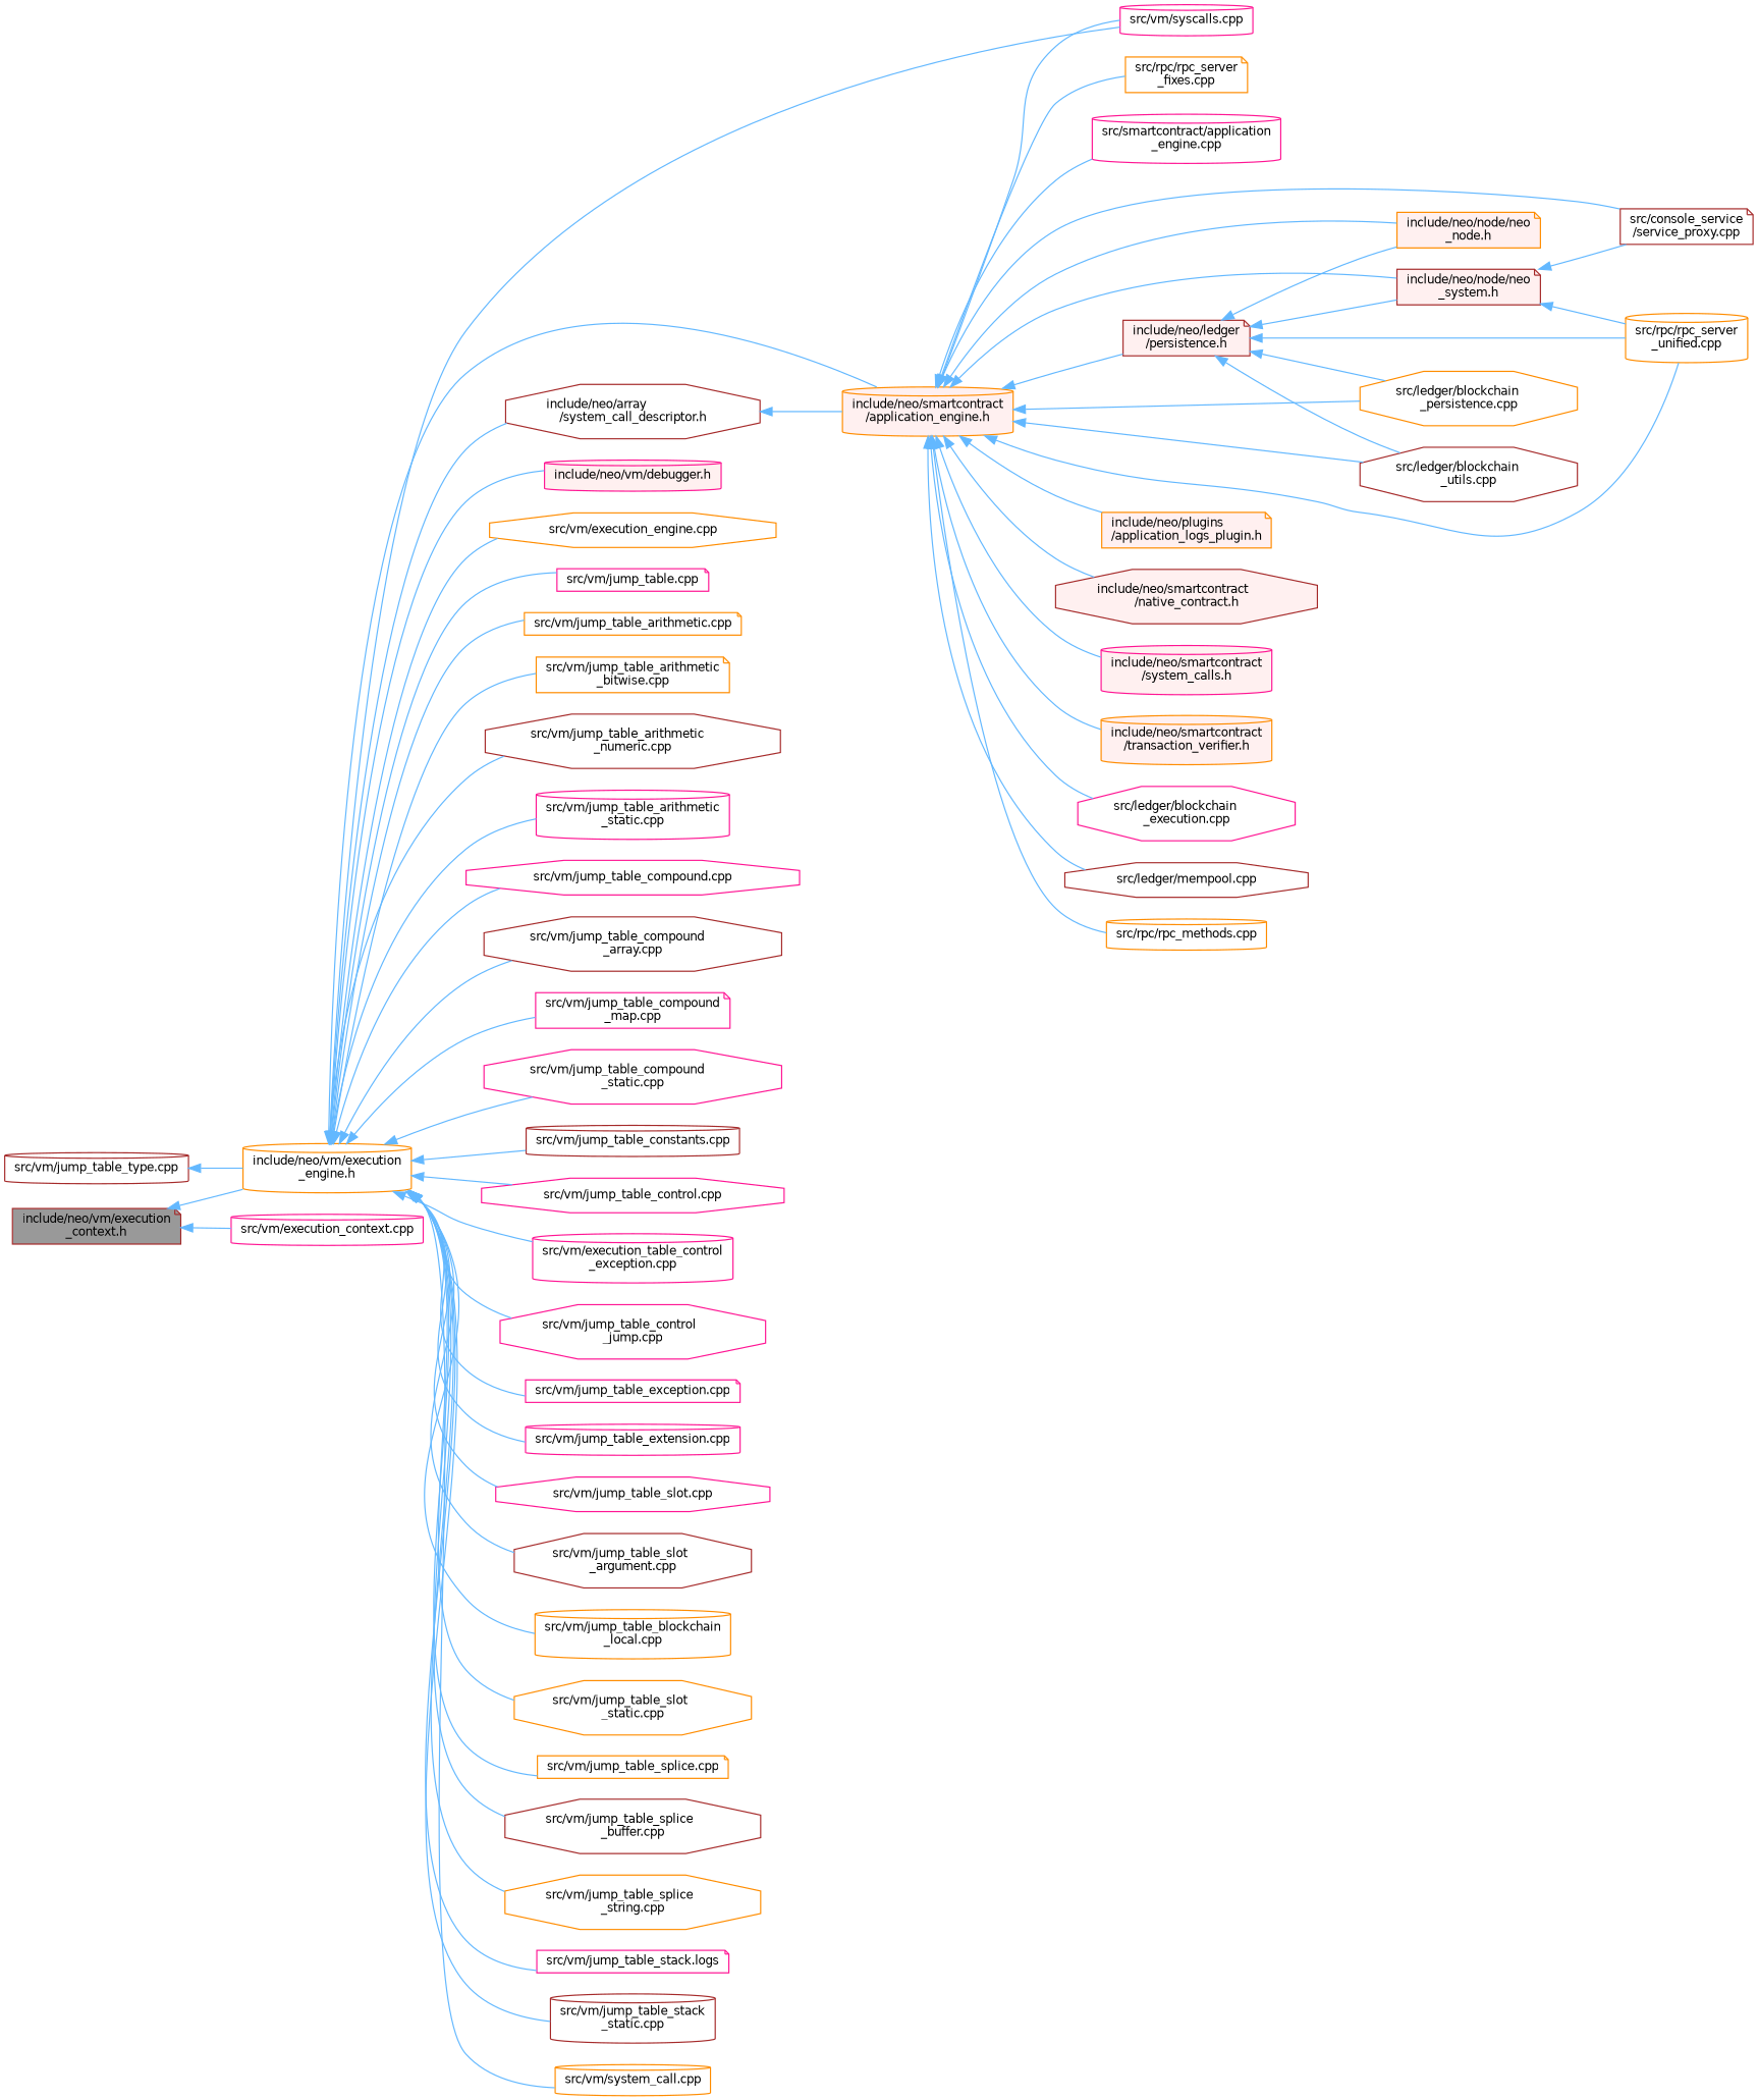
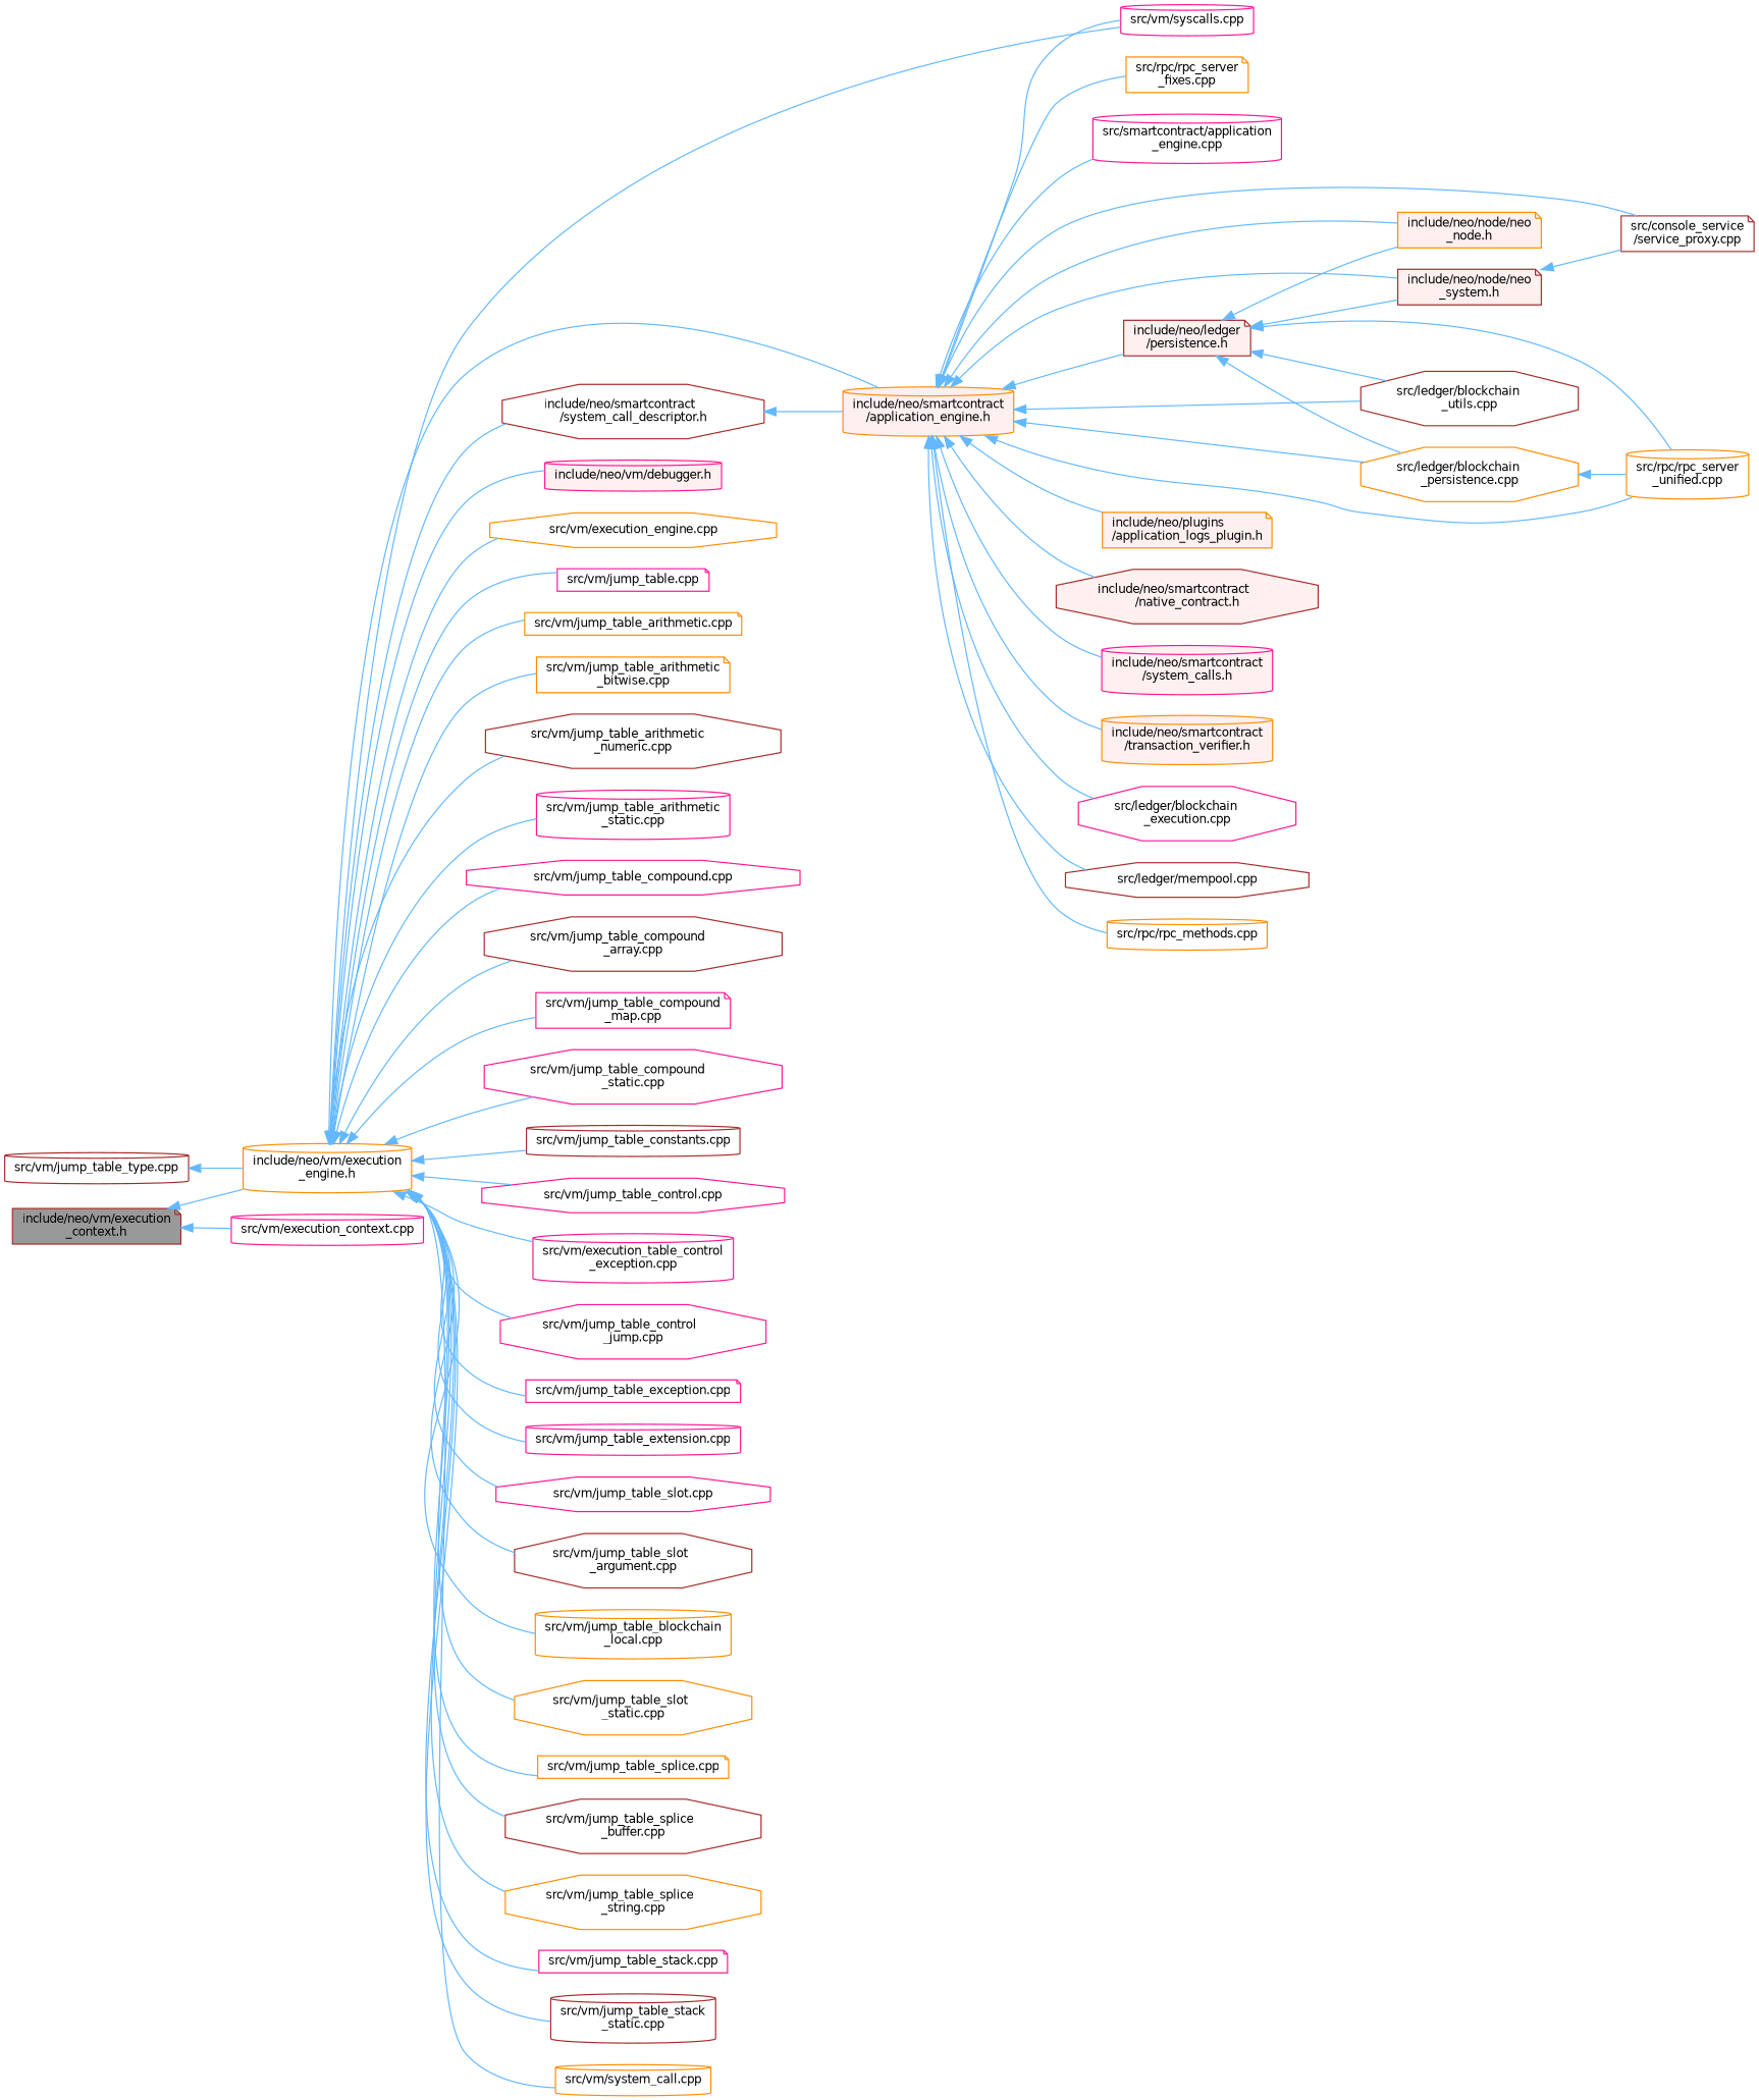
  digraph {
    rankdir=LR
    node [color=deeppink fillcolor=white fontname=Helvetica fontsize=10 shape=cylinder style=filled]
    edge [color=steelblue1 dir=back fontname=Helvetica fontsize=10 labelfontname=Helvetica labelfontsize=10 style=solid]
    n1 [color=brown fillcolor=grey60 fontcolor=black height=0.2 label="include/neo/vm/execution\l_context.h" shape=note width=0.4]
    n2 [color=darkorange height=0.2 label="include/neo/vm/execution\l_engine.h" width=0.4]
    n3 [height=0.2 label="src/vm/execution_context.cpp" width=0.4]
    n4 [color=darkorange fillcolor="#FFF0F0" height=0.2 label="include/neo/smartcontract\l/application_engine.h" width=0.4]
    n5 [height=0.2 label="src/vm/syscalls.cpp" width=0.4]
-   n6 [color=brown height=0.2 label="include/neo/array\l/system_call_descriptor.h" shape=octagon width=0.4]
+   n6 [color=brown height=0.2 label="include/neo/smartcontract\l/system_call_descriptor.h" shape=octagon width=0.4]
    n7 [fillcolor="#FFF0F0" height=0.2 label="include/neo/vm/debugger.h" width=0.4]
    n8 [color=darkorange height=0.2 label="src/vm/execution_engine.cpp" shape=octagon width=0.4]
    n9 [height=0.2 label="src/vm/jump_table.cpp" shape=note width=0.4]
    n10 [color=darkorange height=0.2 label="src/vm/jump_table_arithmetic.cpp" shape=note width=0.4]
    n11 [color=darkorange height=0.2 label="src/vm/jump_table_arithmetic\l_bitwise.cpp" shape=note width=0.4]
    n12 [color=brown height=0.2 label="src/vm/jump_table_arithmetic\l_numeric.cpp" shape=octagon width=0.4]
    n13 [height=0.2 label="src/vm/jump_table_arithmetic\l_static.cpp" width=0.4]
    n14 [height=0.2 label="src/vm/jump_table_compound.cpp" shape=octagon width=0.4]
    n15 [color=brown height=0.2 label="src/vm/jump_table_compound\l_array.cpp" shape=octagon width=0.4]
    n16 [height=0.2 label="src/vm/jump_table_compound\l_map.cpp" shape=note width=0.4]
    n17 [height=0.2 label="src/vm/jump_table_compound\l_static.cpp" shape=octagon width=0.4]
    n18 [color=brown height=0.2 label="src/vm/jump_table_constants.cpp" width=0.4]
    n19 [height=0.2 label="src/vm/jump_table_control.cpp" shape=octagon width=0.4]
    n20 [height=0.2 label="src/vm/execution_table_control\l_exception.cpp" width=0.4]
    n21 [height=0.2 label="src/vm/jump_table_control\l_jump.cpp" shape=octagon width=0.4]
    n22 [height=0.2 label="src/vm/jump_table_exception.cpp" shape=note width=0.4]
    n23 [height=0.2 label="src/vm/jump_table_extension.cpp" width=0.4]
    n24 [height=0.2 label="src/vm/jump_table_slot.cpp" shape=octagon width=0.4]
    n25 [color=brown height=0.2 label="src/vm/jump_table_slot\l_argument.cpp" shape=octagon width=0.4]
    n26 [color=darkorange height=0.2 label="src/vm/jump_table_blockchain\l_local.cpp" width=0.4]
    n27 [color=darkorange height=0.2 label="src/vm/jump_table_slot\l_static.cpp" shape=octagon width=0.4]
    n28 [color=darkorange height=0.2 label="src/vm/jump_table_splice.cpp" shape=note width=0.4]
    n29 [color=brown height=0.2 label="src/vm/jump_table_splice\l_buffer.cpp" shape=octagon width=0.4]
    n30 [color=darkorange height=0.2 label="src/vm/jump_table_splice\l_string.cpp" shape=octagon width=0.4]
-   n31 [height=0.2 label="src/vm/jump_table_stack.logs" shape=note width=0.4]
+   n31 [height=0.2 label="src/vm/jump_table_stack.cpp" shape=note width=0.4]
    n32 [color=brown height=0.2 label="src/vm/jump_table_stack\l_static.cpp" width=0.4]
    n33 [color=darkorange height=0.2 label="src/vm/system_call.cpp" width=0.4]
    n34 [color=brown fillcolor="#FFF0F0" height=0.2 label="include/neo/ledger\l/persistence.h" shape=note width=0.4]
    n35 [color=darkorange fillcolor="#FFF0F0" height=0.2 label="include/neo/node/neo\l_node.h" shape=note width=0.4]
    n36 [color=brown fillcolor="#FFF0F0" height=0.2 label="include/neo/node/neo\l_system.h" shape=note width=0.4]
    n37 [color=brown height=0.2 label="src/console_service\l/service_proxy.cpp" shape=note width=0.4]
    n38 [color=darkorange height=0.2 label="src/rpc/rpc_server\l_unified.cpp" width=0.4]
    n39 [color=darkorange height=0.2 label="src/ledger/blockchain\l_persistence.cpp" shape=octagon width=0.4]
    n40 [color=brown height=0.2 label="src/ledger/blockchain\l_utils.cpp" shape=octagon width=0.4]
    n41 [color=darkorange fillcolor="#FFF0F0" height=0.2 label="include/neo/plugins\l/application_logs_plugin.h" shape=note width=0.4]
    n42 [color=brown fillcolor="#FFF0F0" height=0.2 label="include/neo/smartcontract\l/native_contract.h" shape=octagon width=0.4]
    n43 [fillcolor="#FFF0F0" height=0.2 label="include/neo/smartcontract\l/system_calls.h" width=0.4]
    n44 [color=darkorange fillcolor="#FFF0F0" height=0.2 label="include/neo/smartcontract\l/transaction_verifier.h" width=0.4]
    n45 [height=0.2 label="src/ledger/blockchain\l_execution.cpp" shape=octagon width=0.4]
    n46 [color=brown height=0.2 label="src/ledger/mempool.cpp" shape=octagon width=0.4]
    n47 [color=darkorange height=0.2 label="src/rpc/rpc_methods.cpp" width=0.4]
    n48 [color=darkorange height=0.2 label="src/rpc/rpc_server\l_fixes.cpp" shape=note width=0.4]
    n49 [height=0.2 label="src/smartcontract/application\l_engine.cpp" width=0.4]
    n50 [color=brown height=0.2 label="src/vm/jump_table_type.cpp" width=0.4]
    n1 -> n2
    n1 -> n3
    n2 -> n4
    n2 -> n5
    n2 -> n6
    n2 -> n7
    n2 -> n8
    n2 -> n9
    n2 -> n10
    n2 -> n11
    n2 -> n12
    n2 -> n13
    n2 -> n14
    n2 -> n15
    n2 -> n16
    n2 -> n17
    n2 -> n18
    n2 -> n19
    n2 -> n20
    n2 -> n21
    n2 -> n22
    n2 -> n23
    n2 -> n24
    n2 -> n25
    n2 -> n26
    n2 -> n27
    n2 -> n28
    n2 -> n29
    n2 -> n30
    n2 -> n31
    n2 -> n32
    n2 -> n33
    n4 -> n5
    n4 -> n34
    n4 -> n35
    n4 -> n36
    n4 -> n37
    n4 -> n38
    n4 -> n39
    n4 -> n40
    n4 -> n41
    n4 -> n42
    n4 -> n43
    n4 -> n44
    n4 -> n45
    n4 -> n46
    n4 -> n47
    n4 -> n48
    n4 -> n49
    n6 -> n4
    n34 -> n35
    n34 -> n36
    n34 -> n38
    n34 -> n39
    n34 -> n40
    n36 -> n37
-   n36 -> n38
+   n39 -> n38
    n50 -> n2
  }
